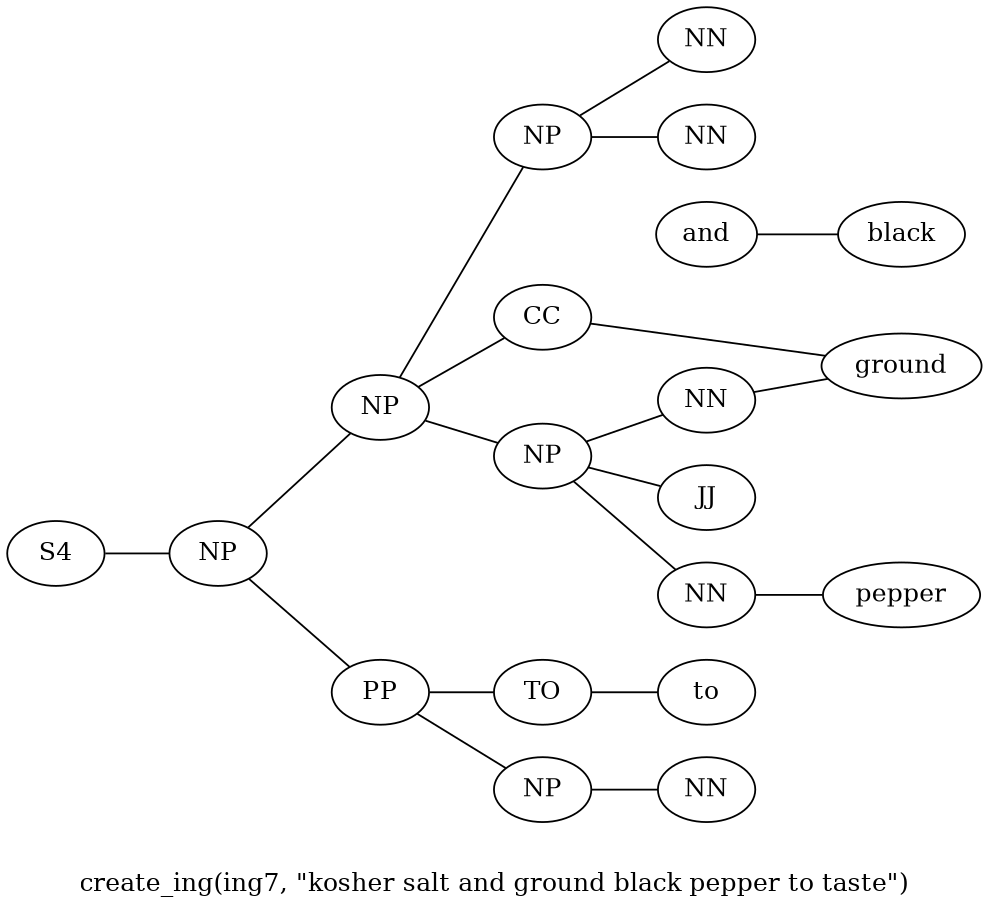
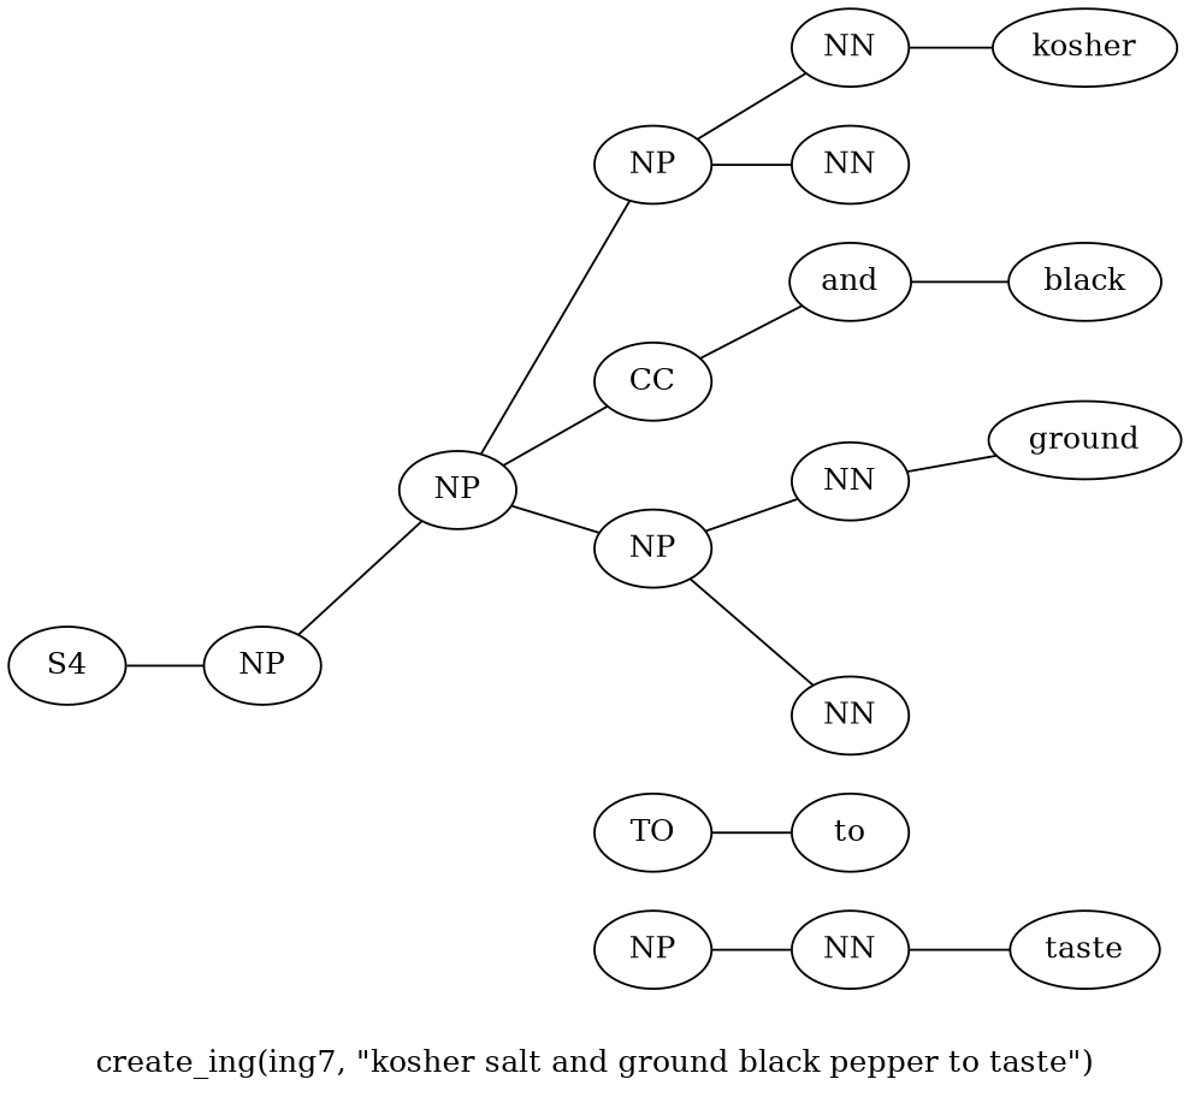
  graph {
    label="create_ing(ing7, \"kosher salt and ground black pepper to taste\")"
    rankdir=LR
    n1 [label=S4]
    n2 [label=NP]
    n3 [label=NP]
-   n4 [label=PP]
    n5 [label=NP]
    n6 [label=CC]
    n7 [label=NP]
    n8 [label=TO]
    n9 [label=NP]
    n10 [label=NN]
    n11 [label=NN]
    n12 [label=and]
    n13 [label=NN]
-   n14 [label=JJ]
    n15 [label=NN]
+   n16 [label=kosher]
    n17 [label=black]
    n18 [label=ground]
-   n19 [label=pepper]
    n20 [label=to]
    n21 [label=NN]
+   n22 [label=taste]
    n1 -- n2
    n2 -- n3
-   n2 -- n4
    n3 -- n5
    n3 -- n6
    n3 -- n7
-   n4 -- n8
-   n4 -- n9
    n5 -- n10
    n5 -- n11
-   n6 -- n18
+   n6 -- n12
    n7 -- n13
-   n7 -- n14
    n7 -- n15
    n8 -- n20
    n9 -- n21
+   n10 -- n16
    n12 -- n17
    n13 -- n18
-   n15 -- n19
+   n21 -- n22
  }
